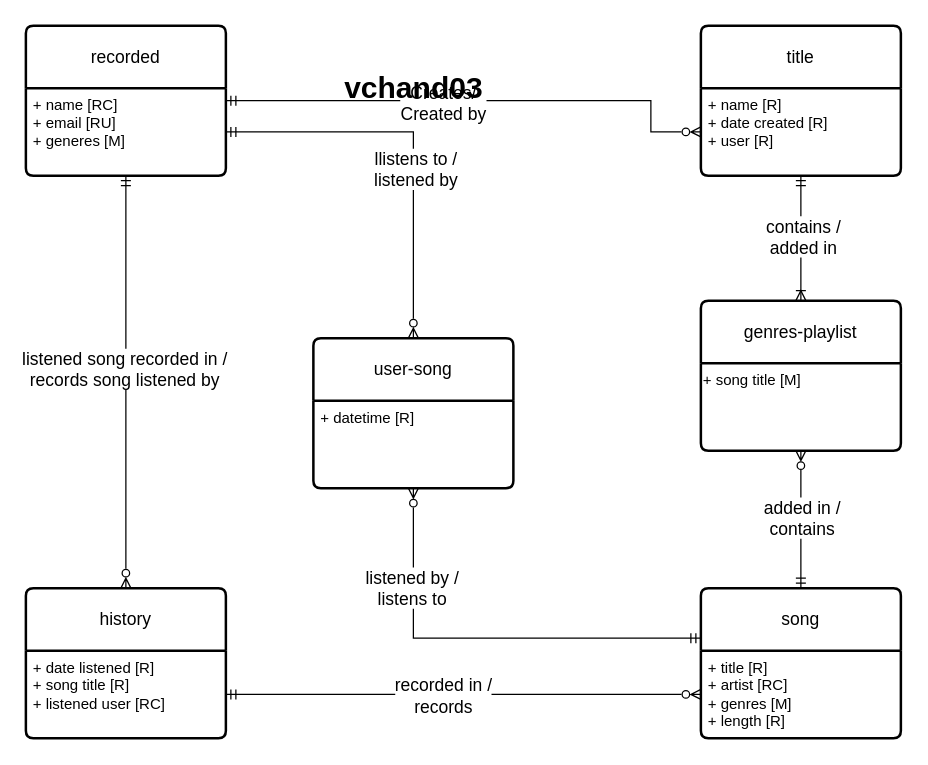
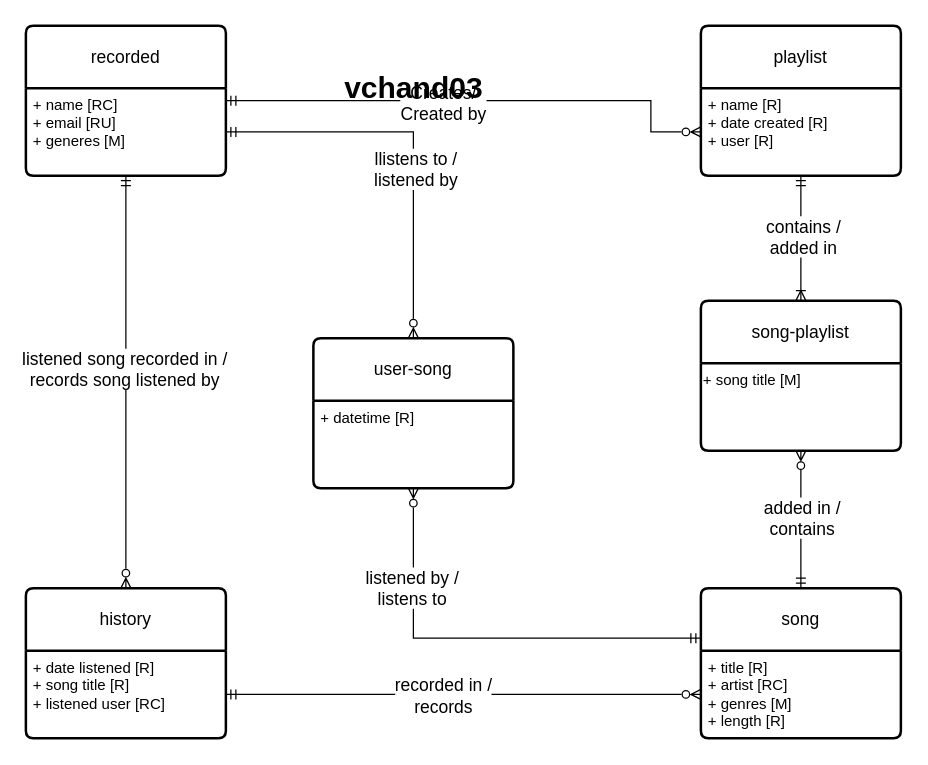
  <mxCell id="0" />
  <mxCell id="1" parent="0" />
  <mxCell id="2" value="recorded" style="swimlane;childLayout=stackLayout;horizontal=1;startSize=50;horizontalStack=0;rounded=1;fontSize=14;fontStyle=0;strokeWidth=2;resizeParent=0;resizeLast=1;shadow=0;dashed=0;align=center;arcSize=4;whiteSpace=wrap;html=1;" parent="1" vertex="1"><mxGeometry x="20" y="20" width="160" height="120" as="geometry" /></mxCell>
  <mxCell id="3" value="+ name [RC]&lt;br&gt;+ email [RU]&lt;br&gt;+ generes [M]" style="align=left;strokeColor=none;fillColor=none;spacingLeft=4;fontSize=12;verticalAlign=top;resizable=0;rotatable=0;part=1;html=1;" parent="2" vertex="1"><mxGeometry y="50" width="160" height="70" as="geometry" /></mxCell>
- <mxCell id="4" value="title" style="swimlane;childLayout=stackLayout;horizontal=1;startSize=50;horizontalStack=0;rounded=1;fontSize=14;fontStyle=0;strokeWidth=2;resizeParent=0;resizeLast=1;shadow=0;dashed=0;align=center;arcSize=4;whiteSpace=wrap;html=1;" parent="1" vertex="1"><mxGeometry x="560" y="20" width="160" height="120" as="geometry" /></mxCell>
+ <mxCell id="4" value="playlist" style="swimlane;childLayout=stackLayout;horizontal=1;startSize=50;horizontalStack=0;rounded=1;fontSize=14;fontStyle=0;strokeWidth=2;resizeParent=0;resizeLast=1;shadow=0;dashed=0;align=center;arcSize=4;whiteSpace=wrap;html=1;" parent="1" vertex="1"><mxGeometry x="560" y="20" width="160" height="120" as="geometry" /></mxCell>
  <mxCell id="5" value="+ name [R]&lt;br&gt;+ date created [R]&lt;br&gt;+ user [R]" style="align=left;strokeColor=none;fillColor=none;spacingLeft=4;fontSize=12;verticalAlign=top;resizable=0;rotatable=0;part=1;html=1;" parent="4" vertex="1"><mxGeometry y="50" width="160" height="70" as="geometry" /></mxCell>
  <mxCell id="6" value="history" style="swimlane;childLayout=stackLayout;horizontal=1;startSize=50;horizontalStack=0;rounded=1;fontSize=14;fontStyle=0;strokeWidth=2;resizeParent=0;resizeLast=1;shadow=0;dashed=0;align=center;arcSize=4;whiteSpace=wrap;html=1;" parent="1" vertex="1"><mxGeometry x="20" y="470" width="160" height="120" as="geometry" /></mxCell>
  <mxCell id="7" value="+ date listened [R]&lt;br&gt;+ song title [R]&lt;br&gt;+ listened user [RC]" style="align=left;strokeColor=none;fillColor=none;spacingLeft=4;fontSize=12;verticalAlign=top;resizable=0;rotatable=0;part=1;html=1;" parent="6" vertex="1"><mxGeometry y="50" width="160" height="70" as="geometry" /></mxCell>
  <mxCell id="8" style="edgeStyle=orthogonalEdgeStyle;rounded=0;orthogonalLoop=1;jettySize=auto;html=1;endArrow=ERzeroToMany;endFill=0;startArrow=ERmandOne;startFill=0;" parent="1" source="12" target="17" edge="1"><mxGeometry relative="1" as="geometry"><Array as="points"><mxPoint x="330" y="510" /></Array></mxGeometry></mxCell>
  <mxCell id="9" value="&lt;font style=&quot;font-size: 14px;&quot;&gt;listened by /&lt;br&gt;listens to&lt;/font&gt;" style="edgeLabel;html=1;align=center;verticalAlign=middle;resizable=0;points=[];" parent="8" vertex="1" connectable="0"><mxGeometry x="0.546" y="2" relative="1" as="geometry"><mxPoint as="offset" /></mxGeometry></mxCell>
  <mxCell id="10" style="edgeStyle=orthogonalEdgeStyle;rounded=0;orthogonalLoop=1;jettySize=auto;html=1;entryX=0.5;entryY=1;entryDx=0;entryDy=0;endArrow=ERzeroToMany;endFill=0;startArrow=ERmandOne;startFill=0;" parent="1" source="12" target="14" edge="1"><mxGeometry relative="1" as="geometry" /></mxCell>
  <mxCell id="11" value="&lt;font style=&quot;font-size: 14px;&quot;&gt;added in /&lt;br&gt;contains&lt;/font&gt;" style="edgeLabel;html=1;align=center;verticalAlign=middle;resizable=0;points=[];" parent="10" vertex="1" connectable="0"><mxGeometry x="0.036" relative="1" as="geometry"><mxPoint as="offset" /></mxGeometry></mxCell>
  <mxCell id="12" value="song" style="swimlane;childLayout=stackLayout;horizontal=1;startSize=50;horizontalStack=0;rounded=1;fontSize=14;fontStyle=0;strokeWidth=2;resizeParent=0;resizeLast=1;shadow=0;dashed=0;align=center;arcSize=4;whiteSpace=wrap;html=1;" parent="1" vertex="1"><mxGeometry x="560" y="470" width="160" height="120" as="geometry" /></mxCell>
  <mxCell id="13" value="+ title [R]&lt;br&gt;+ artist [RC]&lt;br&gt;+ genres [M]&lt;br&gt;+ length [R]" style="align=left;strokeColor=none;fillColor=none;spacingLeft=4;fontSize=12;verticalAlign=top;resizable=0;rotatable=0;part=1;html=1;" parent="12" vertex="1"><mxGeometry y="50" width="160" height="70" as="geometry" /></mxCell>
- <mxCell id="14" value="genres-playlist" style="swimlane;childLayout=stackLayout;horizontal=1;startSize=50;horizontalStack=0;rounded=1;fontSize=14;fontStyle=0;strokeWidth=2;resizeParent=0;resizeLast=1;shadow=0;dashed=0;align=center;arcSize=4;whiteSpace=wrap;html=1;" parent="1" vertex="1"><mxGeometry x="560" y="240" width="160" height="120" as="geometry" /></mxCell>
+ <mxCell id="14" value="song-playlist" style="swimlane;childLayout=stackLayout;horizontal=1;startSize=50;horizontalStack=0;rounded=1;fontSize=14;fontStyle=0;strokeWidth=2;resizeParent=0;resizeLast=1;shadow=0;dashed=0;align=center;arcSize=4;whiteSpace=wrap;html=1;" parent="1" vertex="1"><mxGeometry x="560" y="240" width="160" height="120" as="geometry" /></mxCell>
  <mxCell id="15" value="+ song title [M]&lt;br&gt;&amp;nbsp;&amp;nbsp;&lt;br&gt;&lt;br&gt;&lt;div&gt;&lt;br&gt;&lt;/div&gt;" style="text;html=1;align=left;verticalAlign=middle;resizable=0;points=[];autosize=1;strokeColor=none;fillColor=none;" parent="14" vertex="1"><mxGeometry y="50" width="160" height="70" as="geometry" /></mxCell>
  <mxCell id="16" value="user-song" style="swimlane;childLayout=stackLayout;horizontal=1;startSize=50;horizontalStack=0;rounded=1;fontSize=14;fontStyle=0;strokeWidth=2;resizeParent=0;resizeLast=1;shadow=0;dashed=0;align=center;arcSize=4;whiteSpace=wrap;html=1;" parent="1" vertex="1"><mxGeometry x="250" y="270" width="160" height="120" as="geometry" /></mxCell>
  <mxCell id="17" value="+ datetime [R]" style="align=left;strokeColor=none;fillColor=none;spacingLeft=4;fontSize=12;verticalAlign=top;resizable=0;rotatable=0;part=1;html=1;" parent="16" vertex="1"><mxGeometry y="50" width="160" height="70" as="geometry" /></mxCell>
  <mxCell id="18" style="edgeStyle=orthogonalEdgeStyle;rounded=0;orthogonalLoop=1;jettySize=auto;html=1;entryX=0.5;entryY=0;entryDx=0;entryDy=0;endArrow=ERzeroToMany;endFill=0;startArrow=ERmandOne;startFill=0;" parent="1" source="3" target="6" edge="1"><mxGeometry relative="1" as="geometry" /></mxCell>
  <mxCell id="19" value="&lt;font style=&quot;font-size: 14px;&quot;&gt;listened song recorded in /&lt;br&gt;records song listened by&lt;/font&gt;" style="edgeLabel;html=1;align=center;verticalAlign=middle;resizable=0;points=[];" parent="18" vertex="1" connectable="0"><mxGeometry x="-0.067" y="-2" relative="1" as="geometry"><mxPoint as="offset" /></mxGeometry></mxCell>
  <mxCell id="20" style="edgeStyle=orthogonalEdgeStyle;rounded=0;orthogonalLoop=1;jettySize=auto;html=1;entryX=0;entryY=0.5;entryDx=0;entryDy=0;endArrow=ERzeroToMany;endFill=0;startArrow=ERmandOne;startFill=0;" parent="1" source="3" target="5" edge="1"><mxGeometry relative="1" as="geometry"><Array as="points"><mxPoint x="520" y="80" /><mxPoint x="520" y="105" /></Array></mxGeometry></mxCell>
  <mxCell id="21" value="&lt;font style=&quot;font-size: 14px;&quot;&gt;Creates/&lt;/font&gt;&lt;div style=&quot;font-size: 14px;&quot;&gt;&lt;font style=&quot;font-size: 14px;&quot;&gt;Created by&lt;/font&gt;&lt;/div&gt;" style="edgeLabel;html=1;align=center;verticalAlign=middle;resizable=0;points=[];" vertex="1" connectable="0" parent="20"><mxGeometry x="-0.146" y="-1" relative="1" as="geometry"><mxPoint as="offset" /></mxGeometry></mxCell>
  <mxCell id="22" style="edgeStyle=orthogonalEdgeStyle;rounded=0;orthogonalLoop=1;jettySize=auto;html=1;entryX=0;entryY=0.5;entryDx=0;entryDy=0;endArrow=ERzeroToMany;endFill=0;startArrow=ERmandOne;startFill=0;" parent="1" source="7" target="13" edge="1"><mxGeometry relative="1" as="geometry" /></mxCell>
  <mxCell id="23" value="&lt;font style=&quot;font-size: 14px;&quot;&gt;recorded in /&lt;br&gt;records&lt;/font&gt;" style="edgeLabel;html=1;align=center;verticalAlign=middle;resizable=0;points=[];" parent="22" vertex="1" connectable="0"><mxGeometry x="-0.089" relative="1" as="geometry"><mxPoint as="offset" /></mxGeometry></mxCell>
  <mxCell id="24" style="edgeStyle=orthogonalEdgeStyle;rounded=0;orthogonalLoop=1;jettySize=auto;html=1;endArrow=ERzeroToMany;endFill=0;startArrow=ERmandOne;startFill=0;" parent="1" source="3" target="16" edge="1"><mxGeometry relative="1" as="geometry" /></mxCell>
  <mxCell id="25" value="&lt;font style=&quot;font-size: 14px;&quot;&gt;l&lt;font style=&quot;font-size: 14px;&quot;&gt;li&lt;/font&gt;&lt;/font&gt;&lt;font style=&quot;font-size: 14px;&quot;&gt;&lt;font style=&quot;font-size: 14px;&quot;&gt;stens to /&lt;br&gt;listened by&lt;/font&gt;&lt;br&gt;&lt;/font&gt;" style="edgeLabel;html=1;align=center;verticalAlign=middle;resizable=0;points=[];" parent="24" vertex="1" connectable="0"><mxGeometry x="0.137" y="1" relative="1" as="geometry"><mxPoint as="offset" /></mxGeometry></mxCell>
  <mxCell id="26" style="edgeStyle=orthogonalEdgeStyle;rounded=0;orthogonalLoop=1;jettySize=auto;html=1;entryX=0.5;entryY=0;entryDx=0;entryDy=0;startArrow=ERmandOne;startFill=0;endArrow=ERoneToMany;endFill=0;" parent="1" source="5" target="14" edge="1"><mxGeometry relative="1" as="geometry" /></mxCell>
  <mxCell id="27" value="&lt;font style=&quot;font-size: 14px;&quot;&gt;contains /&lt;br&gt;added in&lt;/font&gt;" style="edgeLabel;html=1;align=center;verticalAlign=middle;resizable=0;points=[];" parent="26" vertex="1" connectable="0"><mxGeometry x="-0.04" y="1" relative="1" as="geometry"><mxPoint as="offset" /></mxGeometry></mxCell>
  <mxCell id="28" value="&lt;font size=&quot;1&quot; style=&quot;&quot;&gt;&lt;b style=&quot;font-size: 24px;&quot;&gt;vchand03&lt;/b&gt;&lt;/font&gt;" style="text;html=1;align=center;verticalAlign=middle;resizable=0;points=[];autosize=1;strokeColor=none;fillColor=none;" parent="1" vertex="1"><mxGeometry x="265" y="50" width="130" height="40" as="geometry" /></mxCell>
